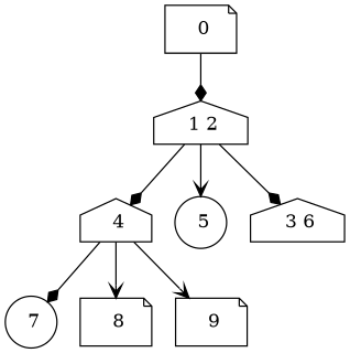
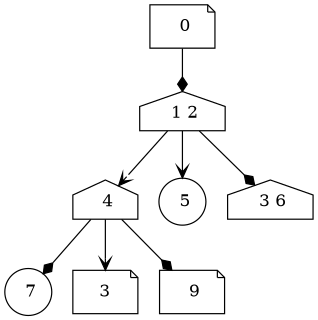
  digraph {
    node [shape=house]
    edge [arrowhead=diamond]
    " 1 2"
    " 0" [shape=note]
    " 4"
    " 5" [shape=circle]
    " 3 6"
    " 7" [shape=circle]
-   " 8" [shape=note]
+   " 8" [shape=note label=3]
    " 9" [shape=note]
-   " 1 2" -> " 4"
+   " 1 2" -> " 4" [arrowhead=vee]
    " 1 2" -> " 5" [arrowhead=vee]
    " 1 2" -> " 3 6"
    " 0" -> " 1 2"
    " 4" -> " 7"
    " 4" -> " 8" [arrowhead=vee]
-   " 4" -> " 9" [arrowhead=vee]
+   " 4" -> " 9"
  }
